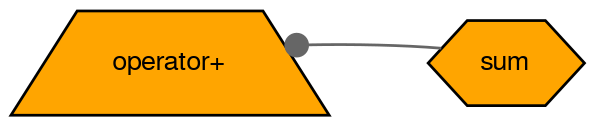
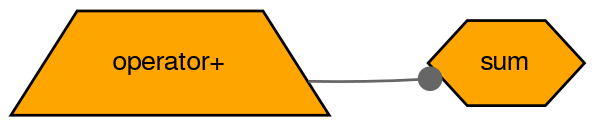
  digraph {
    rankdir=LR
    node [color=black fillcolor=orange fontname=FreeSans fontsize=10 style=filled]
    n1 [fontcolor=black height=0.2 label="operator+" shape=trapezium width=0.4]
    n2 [height=0.2 label=sum shape=hexagon width=0.4]
-   n2 -> n1 [color=gray40 fontname=FreeSans fontsize=10 labelfontname=FreeSans labelfontsize=10 style=solid arrowhead=dot]
+   n1 -> n2 [color=gray40 fontname=FreeSans fontsize=10 labelfontname=FreeSans labelfontsize=10 style=solid arrowhead=dot]
  }
